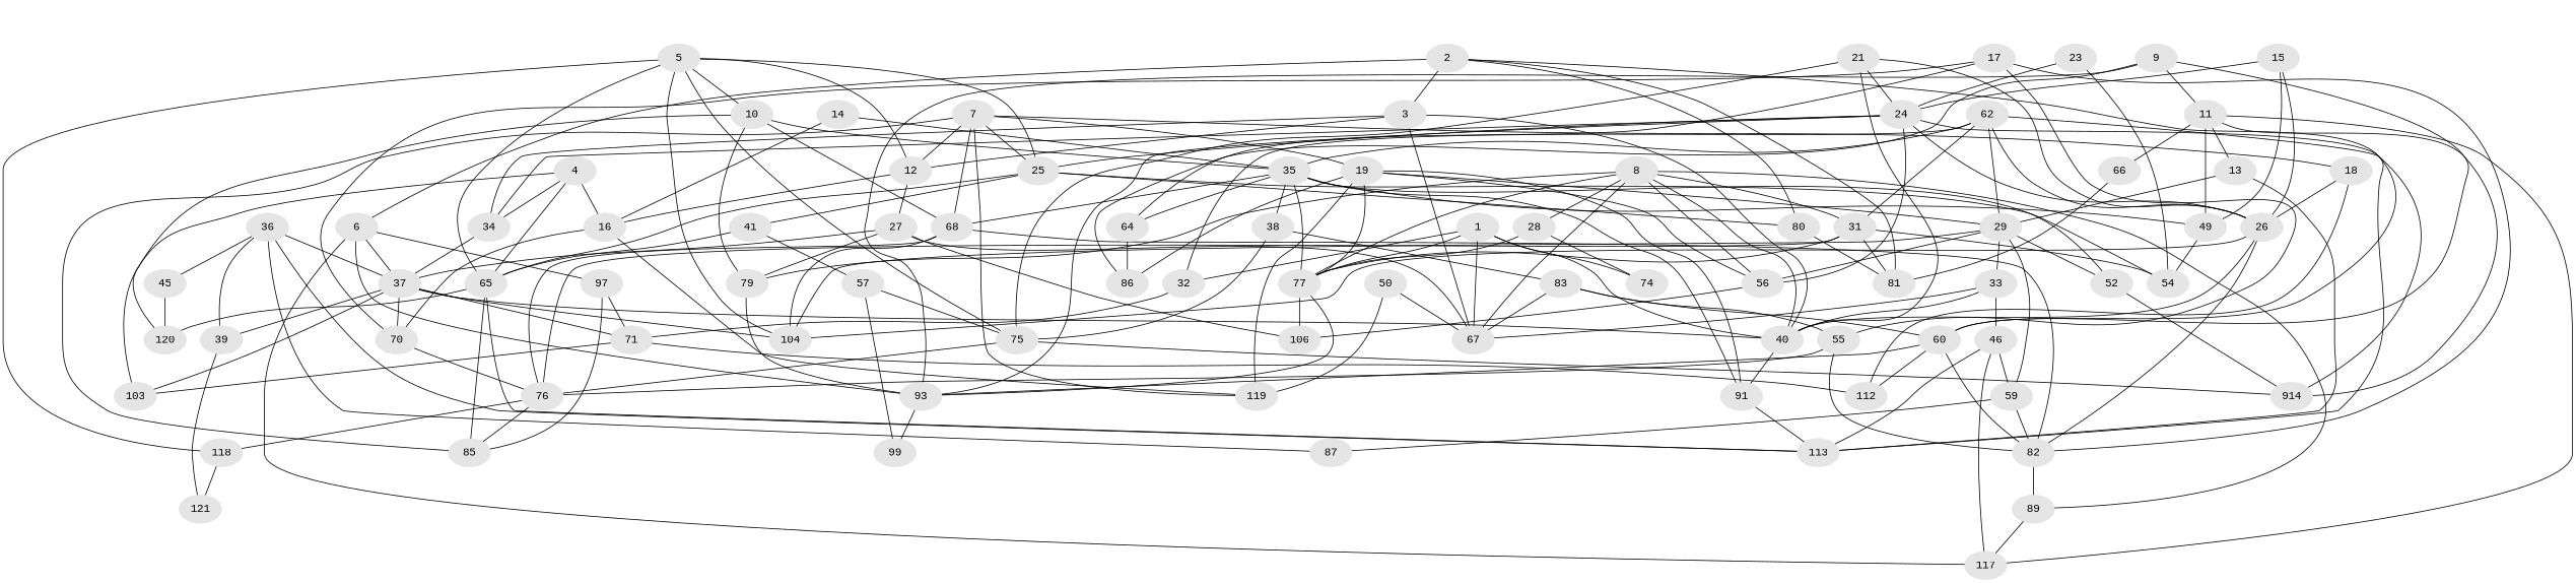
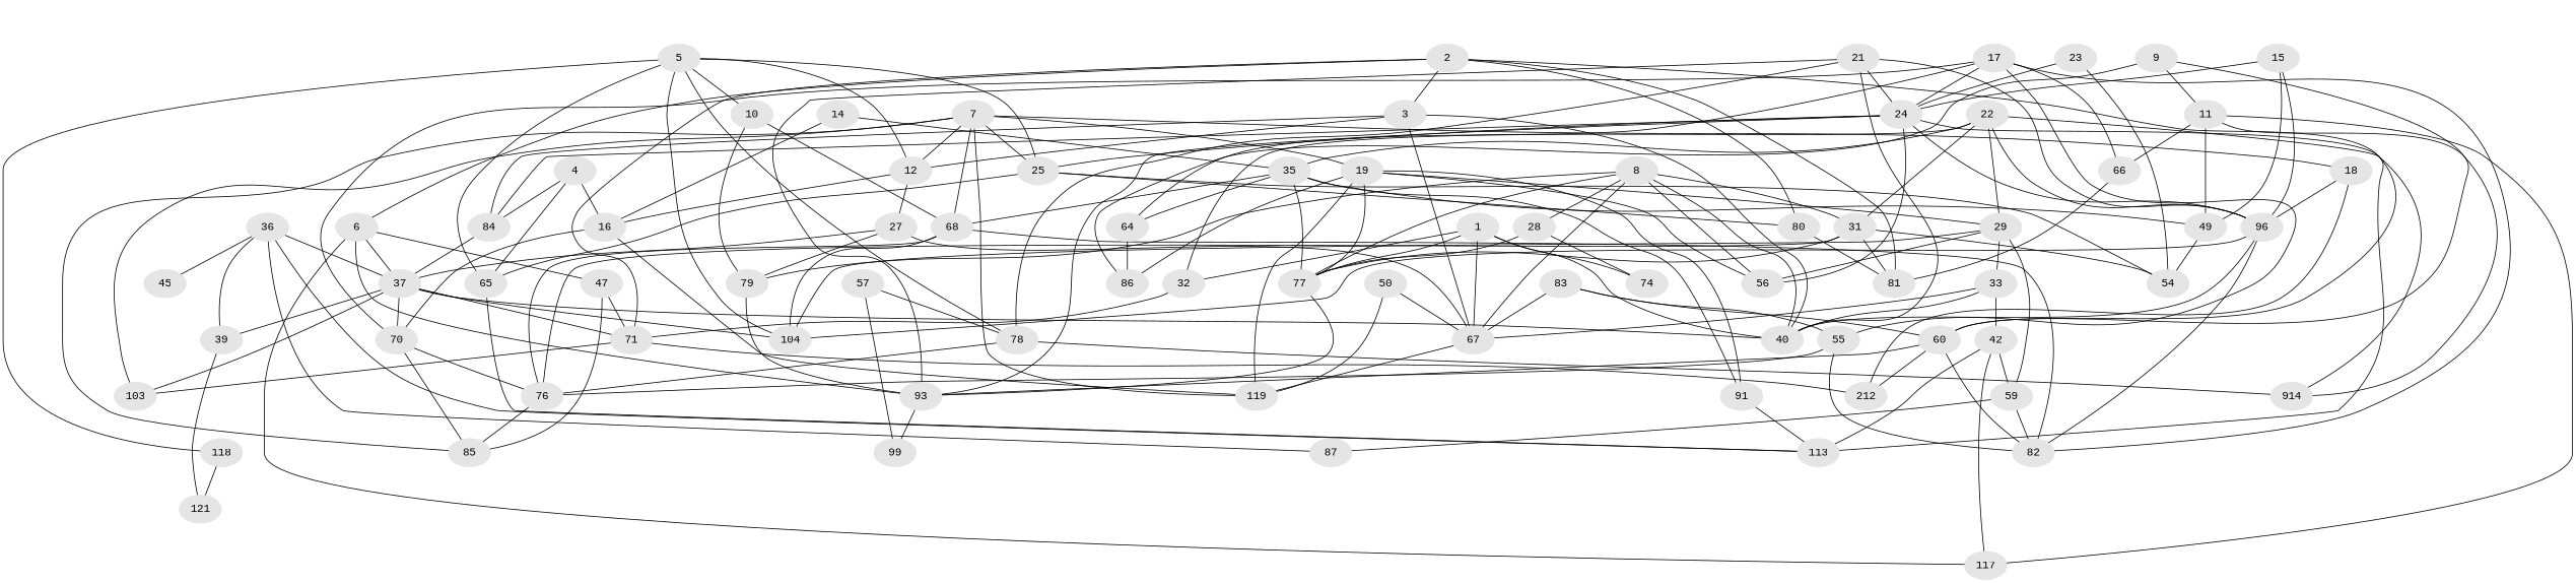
  graph {
    fontname="Liberation Mono"
    node [color=gray90 fontname="Liberation Mono" style=filled]
    edge [fontname="Liberation Mono"]
    1 [super="+61"]
    32
    40 [super="+58"]
    67 [super="+115"]
    74
    77 [super="+90"]
    71 [super="+105"]
    91
    119
    93
-   106
    3 [super="+48"]
    12
-   34
+   34 [label=84]
    2
    6 [super="+62"]
    60 [super="+107"]
    80
    81
    37 [super="+96"]
-   47 [label=97]
+   47
    117
    82
-   112
+   112 [label=212]
    103
    16 [super="+100"]
    27
    70 [super="+84"]
    4
    65 [super="+94"]
    85
-   120
    113
    5 [super="+20"]
    10
    25 [super="+63"]
-   75 [super="+110"]
+   75 [super="+110" label=78]
    104 [super="+109"]
    118
    68 [super="+101"]
    79 [super="+122"]
    35 [super="+45"]
    54
-   41 [super="+72"]
    n45 [label=914]
    76 [super="+102"]
    121
    39
    99
    7 [super="+92"]
    18
    19 [super="+46"]
-   26 [super="+88"]
+   26 [super="+88" label=96]
    56 [super="+83"]
    86 [super="+98"]
    29 [super="+51"]
    8 [super="+30"]
    31 [super="+78"]
-   89
    28
    57
    11 [super="+44"]
-   13 [super="+53"]
    49 [super="+108"]
    66
    9
    64
-   52
-   38
    33
    59
    14
    24 [super="+73"]
    15
    17 [super="+97"]
    55 [super="+116"]
    21 [super="+111"]
-   22 [label=62]
+   22
    23
-   42 [super="+69" label=46]
+   42 [super="+69"]
    87
    n82 [label=83]
    36
    n84 [label=45]
    50
    1 -- 32
    1 -- 40
    1 -- 67
    1 -- 74 [weight=2]
    1 -- 77
    32 -- 71
-   40 -- 91
+   67 -- 119
    77 -- 93
-   77 -- 106
    71 -- 112
    71 -- 103 [weight=2]
    91 -- 113
    93 -- 99
    3 -- 40
    3 -- 67
    3 -- 12
    3 -- 34
    12 -- 16
    12 -- 27
    34 -- 37
+   2 -- 71
    2 -- 3
    2 -- 6
    2 -- 60
    2 -- 80
    2 -- 81
    6 -- 93
    6 -- 37
    6 -- 47
    6 -- 117
    60 -- 93
    60 -- 82
    60 -- 112
    80 -- 81
    37 -- 40
    37 -- 71
    37 -- 103
    37 -- 70 [weight=2]
    37 -- 104
    37 -- 39
    47 -- 71
    47 -- 85
-   82 -- 89
    16 -- 119
    16 -- 70 [weight=2]
    27 -- 67
-   27 -- 106
    27 -- 37
    27 -- 79
    70 -- 76
    4 -- 34
    4 -- 16
    4 -- 65
-   65 -- 85
-   65 -- 120
+   70 -- 85
    65 -- 113
    5 -- 12
    5 -- 65
    5 -- 10
    5 -- 25
    5 -- 75
    5 -- 104
    5 -- 118
-   10 -- 120
    10 -- 68
    10 -- 79
-   10 -- 35
    25 -- 80
    25 -- 65
    25 -- 54
-   25 -- 41
    75 -- n45
    75 -- 76
    118 -- 121
    68 -- 82
    68 -- 104
    68 -- 76
    79 -- 93
    35 -- 77
    35 -- 91
    35 -- 68
    35 -- 49
    35 -- 64
-   35 -- 52
-   35 -- 38
-   41 -- 65
-   41 -- 57
    76 -- 85
-   76 -- 118
    39 -- 121
    7 -- 119
    7 -- 12
-   4 -- 103
+   7 -- 103
    7 -- 85
    7 -- 25
    7 -- 68
    7 -- 18
    7 -- 19
    18 -- 112
    18 -- 26
    19 -- 77
    19 -- 91
    19 -- 119
    19 -- 56
    19 -- 86
    19 -- 29
    26 -- 40
    26 -- 82
    26 -- 104
-   56 -- 106
    29 -- 104
    29 -- 56
-   29 -- 52
    29 -- 33
    29 -- 59
    8 -- 40
    8 -- 67
    8 -- 77
    8 -- 79
    8 -- 56
    8 -- 31
-   8 -- 89
    8 -- 28
    31 -- 77
    31 -- 81
    31 -- 54
    31 -- 76
-   89 -- 117
    28 -- 74
    28 -- 77
    57 -- 75
    57 -- 99
    11 -- 117
    11 -- n45
-   11 -- 13
    11 -- 49
    11 -- 66
-   13 -- 113
-   13 -- 29 [weight=2]
    49 -- 54
    66 -- 81
    9 -- 60
    9 -- 86
    9 -- 11
    64 -- 86 [weight=2]
-   52 -- n45
-   38 -- 75
-   38 -- n82
    33 -- 40
    33 -- 67
    33 -- 42
    59 -- 82
    59 -- 87
    14 -- 16
    14 -- 35
    24 -- 93
    24 -- 34
    24 -- 113
    24 -- 25
    24 -- 26
    24 -- 56
    15 -- 26
    15 -- 49
    15 -- 24
    17 -- 82
    17 -- 70
+   17 -- 66
    17 -- 64
+   17 -- 24
    17 -- 55
    55 -- 82
    55 -- 76
    21 -- 40
-   9 -- 93
+   21 -- 93
    21 -- 75
    21 -- 26
    21 -- 24
    22 -- 32
    22 -- 35
    22 -- n45
    22 -- 26
    22 -- 29
    22 -- 31
    23 -- 54
    23 -- 24
    42 -- 117
    42 -- 113
    42 -- 59
    n82 -- 67
    n82 -- 60
    n82 -- 55
    36 -- 37
    36 -- 113
    36 -- 39
    36 -- 87
    36 -- n84
-   n84 -- 120
    50 -- 67
    50 -- 119
  }
